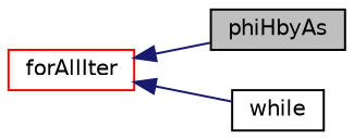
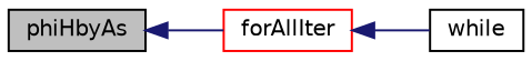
  digraph {
    rankdir=LR
    node [color=black fontname=Helvetica fontsize=10 shape=record]
    edge [color=midnightblue dir=back fontname=Helvetica fontsize=10 labelfontname=Helvetica labelfontsize=10 style=solid]
    n1 [fillcolor=grey75 fontcolor=black height=0.2 label=phiHbyAs style=filled width=0.4]
    n2 [color=red height=0.2 label=forAllIter width=0.4]
    n3 [height=0.2 label=while width=0.4]
-   n2 -> n1
+   n1 -> n2
    n2 -> n3
  }
